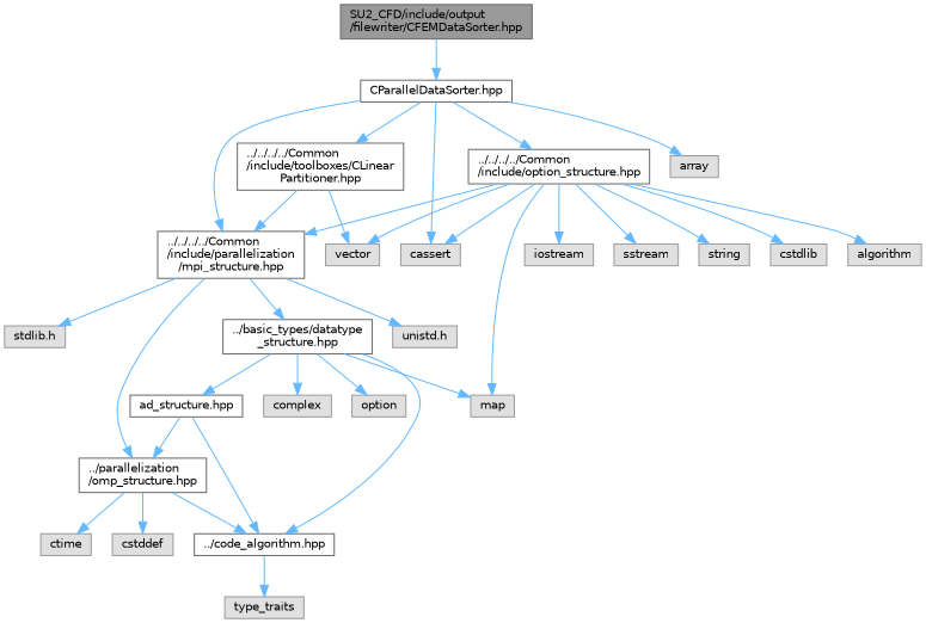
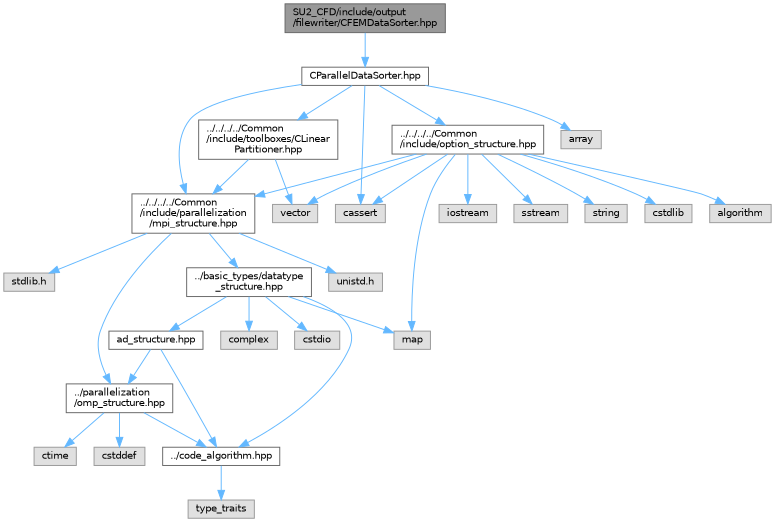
  digraph {
    node [color=grey60 fillcolor="#E0E0E0" fontname=Helvetica fontsize=10 shape=box style=filled]
    edge [color=steelblue1 fontname=Helvetica fontsize=10 labelfontname=Helvetica labelfontsize=10 style=solid]
    n1 [color=gray40 fillcolor=grey60 fontcolor=black height=0.2 label="SU2_CFD/include/output\l/filewriter/CFEMDataSorter.hpp" width=0.4]
    n2 [color=grey40 fillcolor=white height=0.2 label="CParallelDataSorter.hpp" width=0.4]
    n3 [color=grey40 fillcolor=white height=0.2 label="../../../../Common\l/include/parallelization\l/mpi_structure.hpp" width=0.4]
    n4 [color=grey40 fillcolor=white height=0.2 label="../../../../Common\l/include/option_structure.hpp" width=0.4]
    n5 [height=0.2 label=cassert width=0.4]
    n6 [color=grey40 fillcolor=white height=0.2 label="../../../../Common\l/include/toolboxes/CLinear\lPartitioner.hpp" width=0.4]
    n7 [height=0.2 label=array width=0.4]
    n8 [height=0.2 label="stdlib.h" width=0.4]
    n9 [color=grey40 fillcolor=white height=0.2 label="../basic_types/datatype\l_structure.hpp" width=0.4]
    n10 [color=grey40 fillcolor=white height=0.2 label="../parallelization\l/omp_structure.hpp" width=0.4]
    n11 [height=0.2 label="unistd.h" width=0.4]
    n12 [height=0.2 label=iostream width=0.4]
    n13 [height=0.2 label=sstream width=0.4]
    n14 [height=0.2 label=string width=0.4]
    n15 [height=0.2 label=vector width=0.4]
    n16 [height=0.2 label=map width=0.4]
    n17 [height=0.2 label=cstdlib width=0.4]
    n18 [height=0.2 label=algorithm width=0.4]
    n19 [height=0.2 label=complex width=0.4]
-   n20 [height=0.2 label=option width=0.4]
+   n20 [height=0.2 label=cstdio width=0.4]
    n21 [color=grey40 fillcolor=white height=0.2 label="../code_algorithm.hpp" width=0.4]
    n22 [color=grey40 fillcolor=white height=0.2 label="ad_structure.hpp" width=0.4]
    n23 [height=0.2 label=cstddef width=0.4]
    n24 [height=0.2 label=ctime width=0.4]
    n25 [height=0.2 label=type_traits width=0.4]
    n1 -> n2
    n2 -> n3
    n2 -> n4
    n2 -> n5
    n2 -> n6
    n2 -> n7
    n3 -> n8
    n3 -> n9
    n3 -> n10
    n3 -> n11
    n4 -> n3
    n4 -> n5
    n4 -> n12
    n4 -> n13
    n4 -> n14
    n4 -> n15
    n4 -> n16
    n4 -> n17
    n4 -> n18
    n6 -> n3
    n6 -> n15
    n9 -> n16
    n9 -> n19
    n9 -> n20
    n9 -> n21
    n9 -> n22
    n10 -> n21
    n10 -> n23
    n10 -> n24
    n21 -> n25
    n22 -> n10
    n22 -> n21
  }
